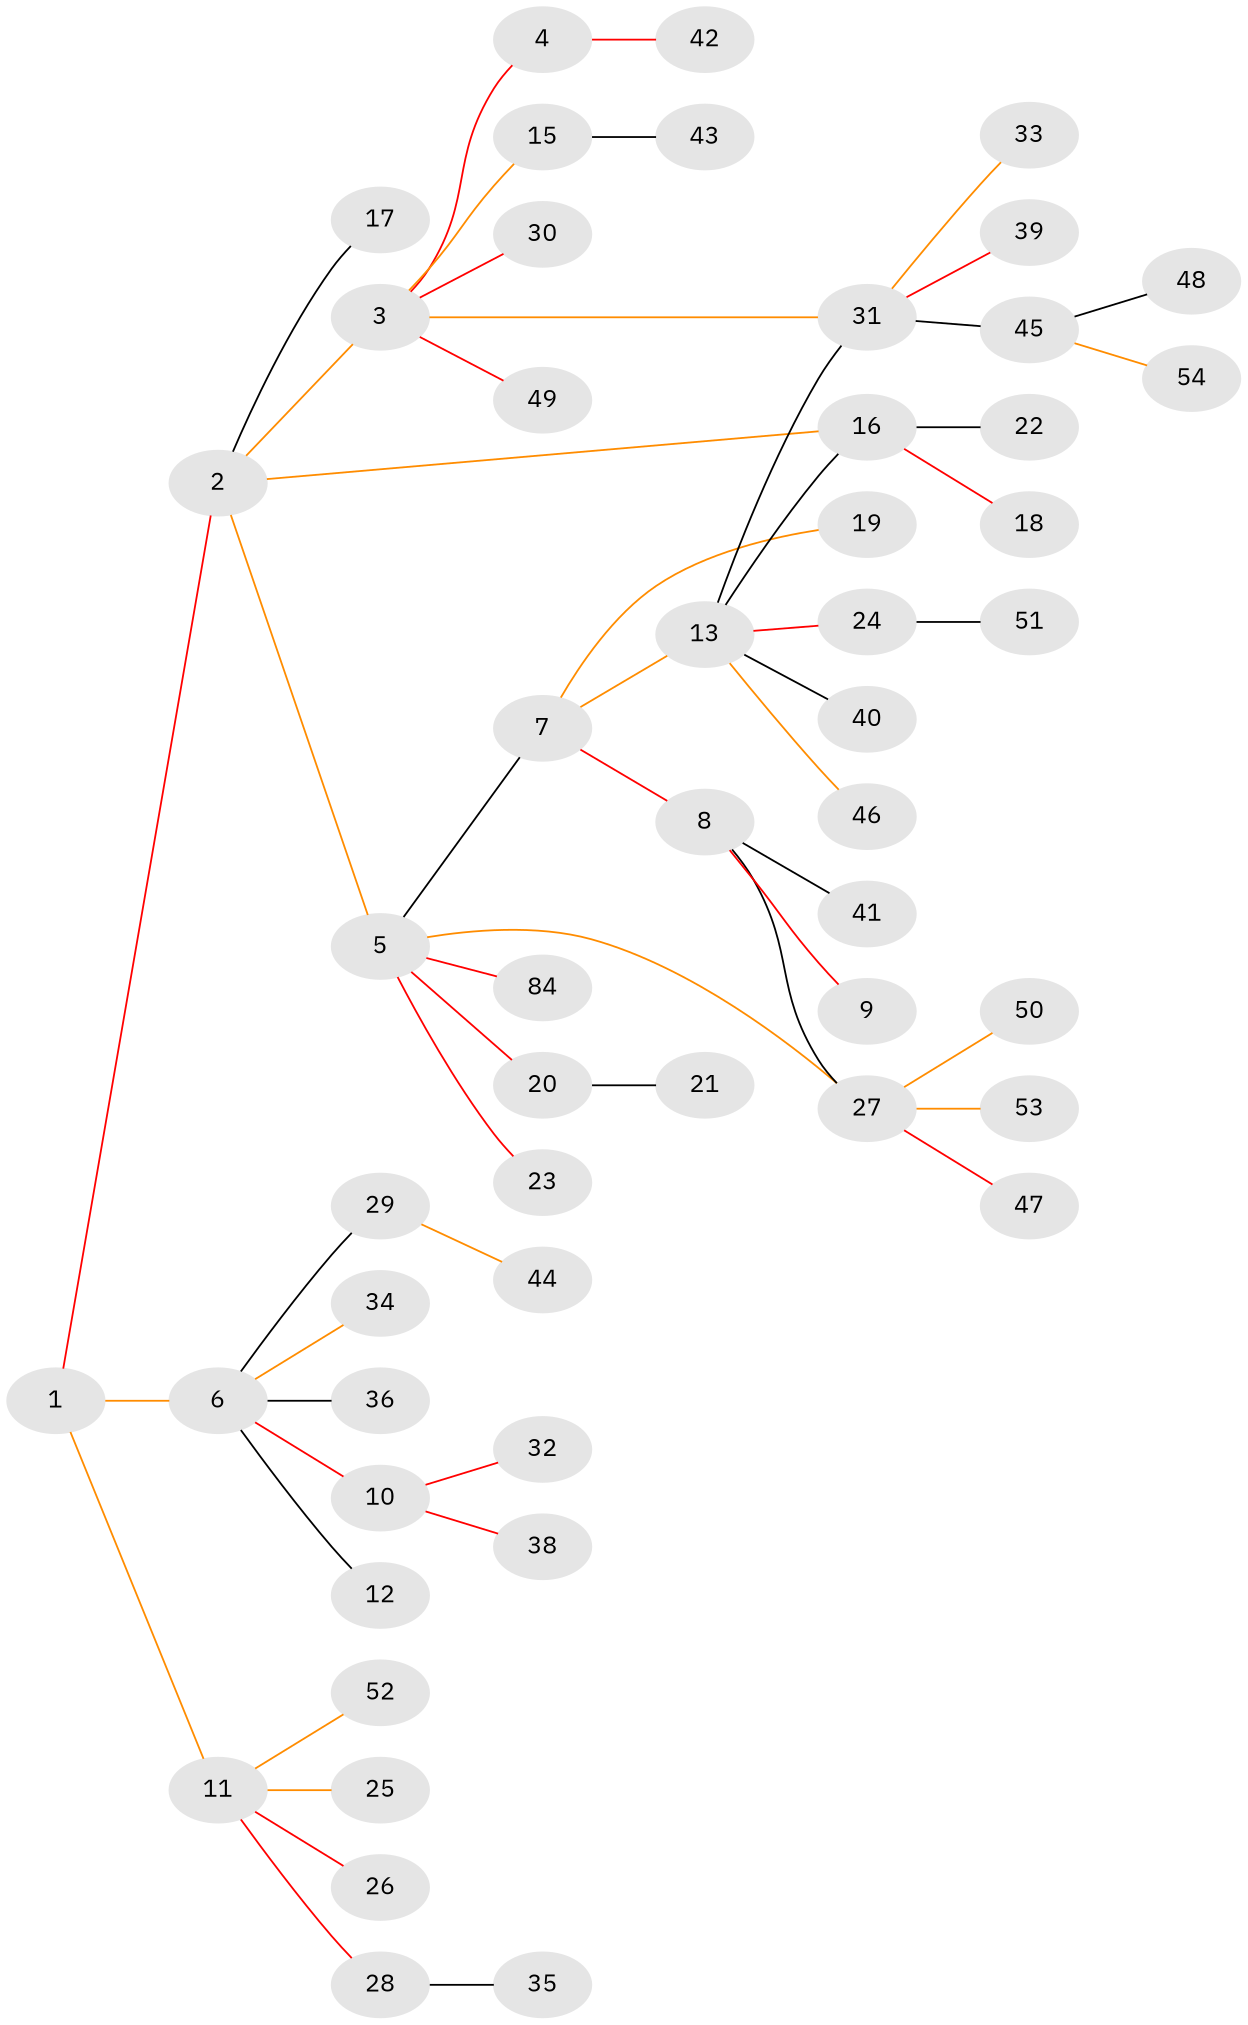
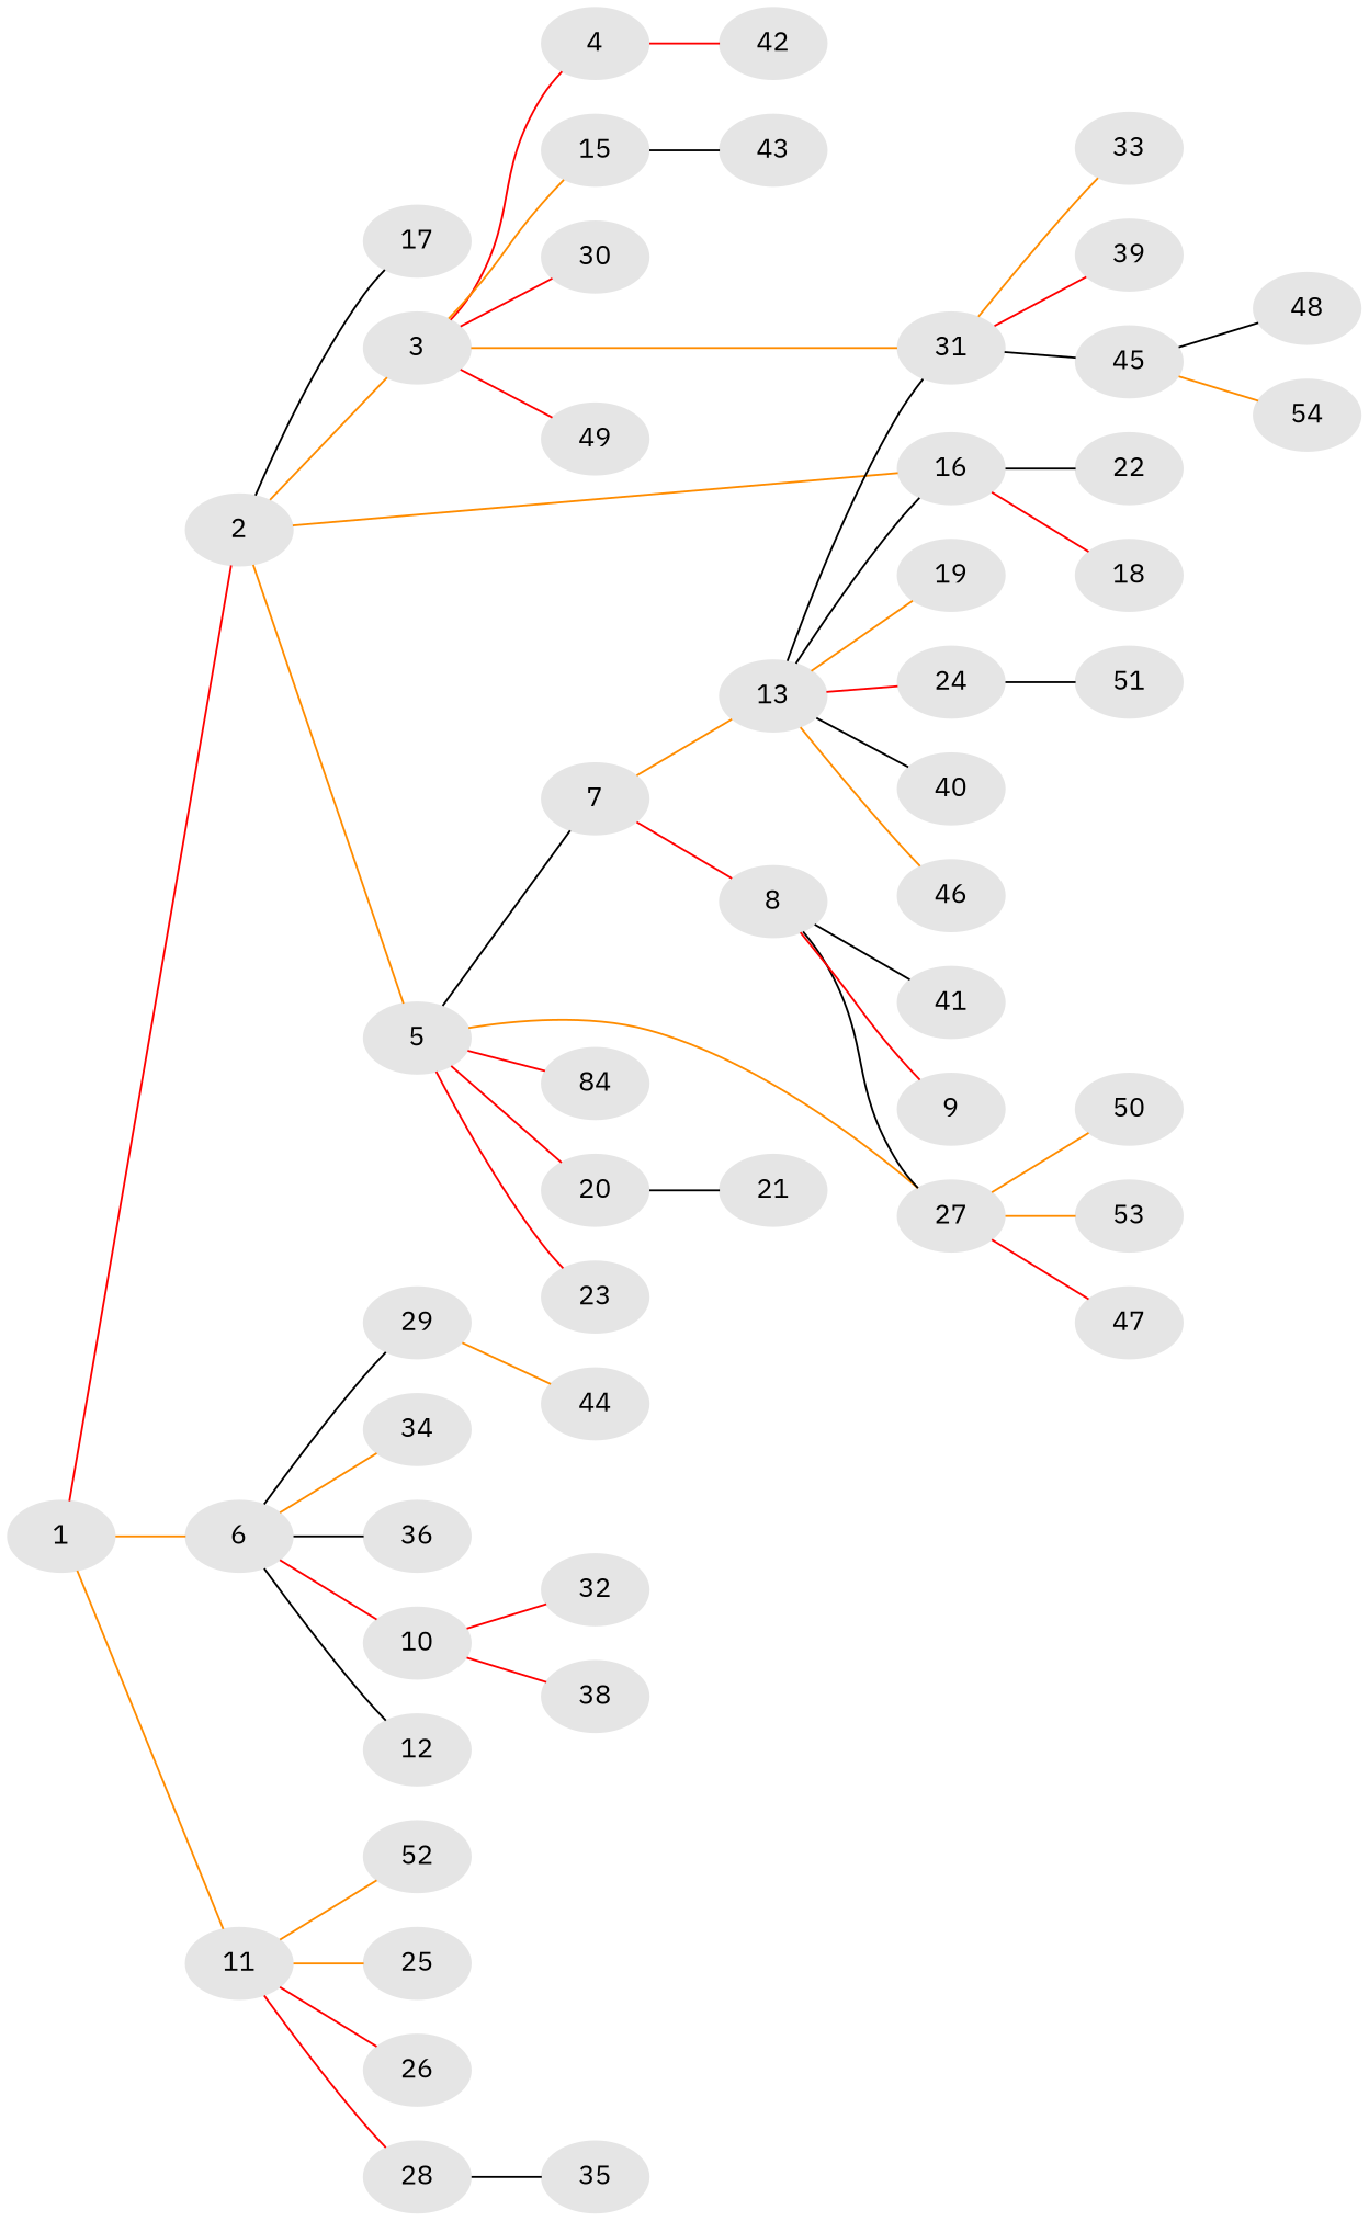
  graph {
    fontname="IBM Plex Sans"
    rankdir=LR
    node [color=gray90 fontname="IBM Plex Sans" style=filled]
    edge [color=red fontname="IBM Plex Sans"]
    1
    2
    6
    11
    3
    5
    16
    17
    10
    12
    29
    34
    36
    25
    26
    28
    52
    4
    15
    30
    31
    49
    7
    n24 [label=84]
    20
    23
    27
    18
    22
    42
    43
    33
    39
    45
    8
    13
    19
    21
    47
    50
    53
    32
    38
    44
    9
    41
    24
    40
    46
    35
    51
    48
    54
    1 -- 2
    1 -- 6 [color=darkorange]
    1 -- 11 [color=darkorange]
    2 -- 3 [color=darkorange]
    2 -- 5 [color=darkorange]
    2 -- 16 [color=darkorange]
    2 -- 17 [color=black]
    6 -- 10
    6 -- 12 [color=black]
    6 -- 29 [color=black]
    6 -- 34 [color=darkorange]
    6 -- 36 [color=black]
    11 -- 25 [color=darkorange]
    11 -- 26
    11 -- 28
    11 -- 52 [color=darkorange]
    3 -- 4
    3 -- 15 [color=darkorange]
    3 -- 30
    3 -- 31 [color=darkorange]
    3 -- 49
    5 -- 7 [color=black]
    5 -- n24
    5 -- 20
    5 -- 23
    5 -- 27 [color=darkorange]
    16 -- 18
    16 -- 22 [color=black]
    10 -- 32
    10 -- 38
    29 -- 44 [color=darkorange]
    28 -- 35 [color=black]
    4 -- 42
    15 -- 43 [color=black]
    31 -- 33 [color=darkorange]
    31 -- 39
    31 -- 45 [color=black]
    7 -- 8
    7 -- 13 [color=darkorange]
-   7 -- 19 [color=darkorange]
+   13 -- 19 [color=darkorange]
    20 -- 21 [color=black]
    27 -- 47
    27 -- 50 [color=darkorange]
    27 -- 53 [color=darkorange]
    45 -- 48 [color=black]
    45 -- 54 [color=darkorange]
    8 -- 27 [color=black]
    8 -- 9
    8 -- 41 [color=black]
    13 -- 16 [color=black]
    13 -- 31 [color=black]
    13 -- 24
    13 -- 40 [color=black]
    13 -- 46 [color=darkorange]
    24 -- 51 [color=black]
  }
